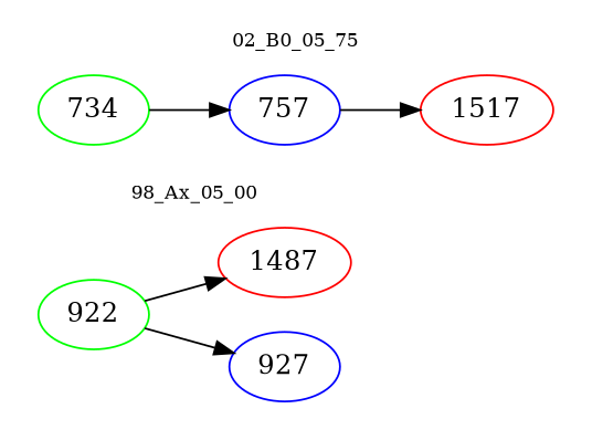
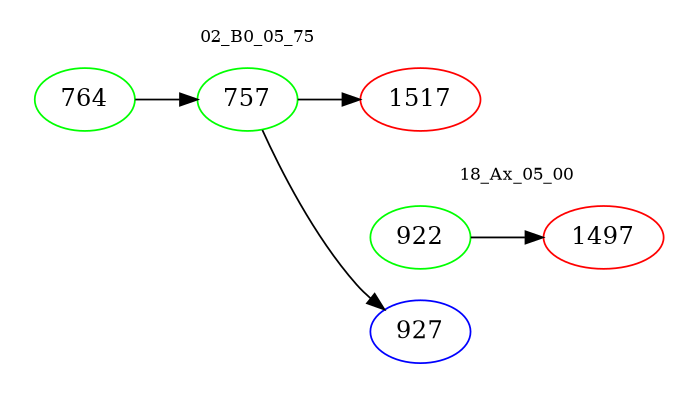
  digraph {
    rankdir=LR
    node [color=green]
    edge [color=black]
    n1 [label=922]
    n2 [color=blue label=927]
-   n3 [color=red label=1487]
-   n4 [label=734]
-   n5 [color=blue label=757]
+   n3 [color=red label=1497]
+   n4 [label=764]
+   n5 [label=757]
    n6 [color=red label=1517]
    subgraph cluster_1 {
      color=white
      fontsize=10
-     label="98_Ax_05_00"
+     label="18_Ax_05_00"
      n1
      n2
      n3
    }
    subgraph cluster_2 {
      color=white
      fontsize=10
      label="02_B0_05_75"
      n4
      n5
      n6
    }
-   n1 -> n2
+   n5 -> n2
    n1 -> n3
    n4 -> n5
    n5 -> n6
  }
